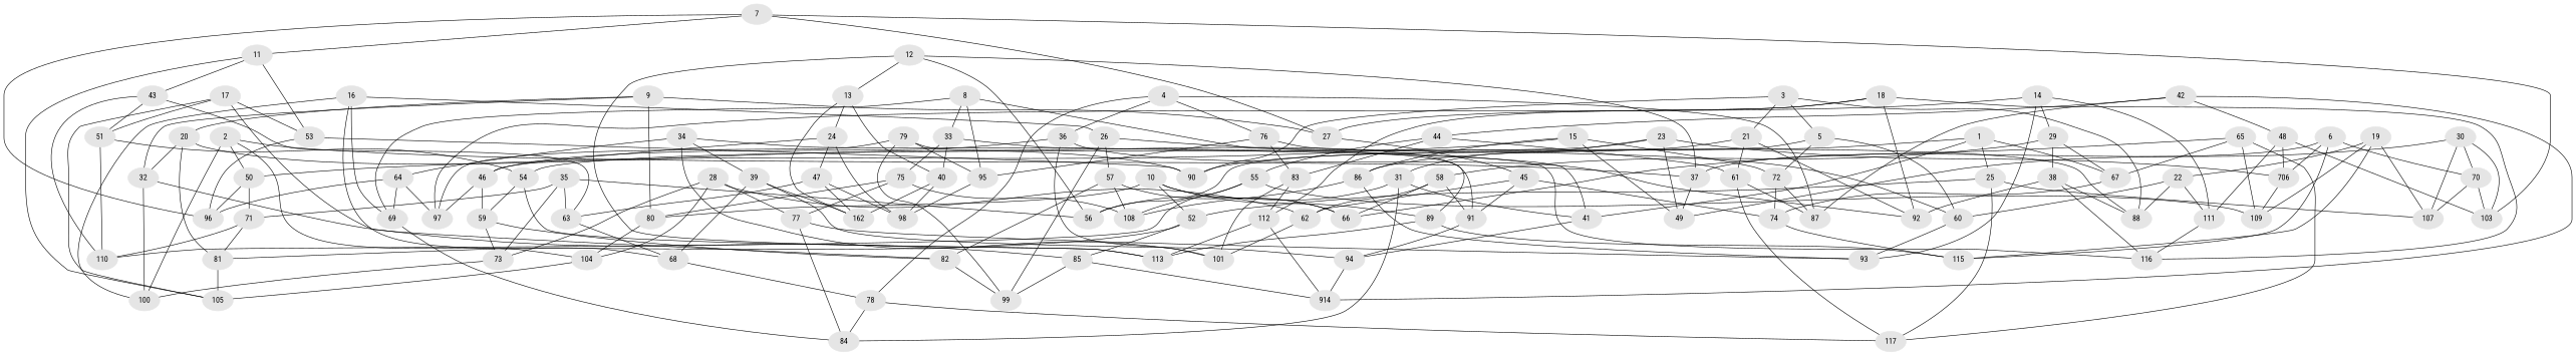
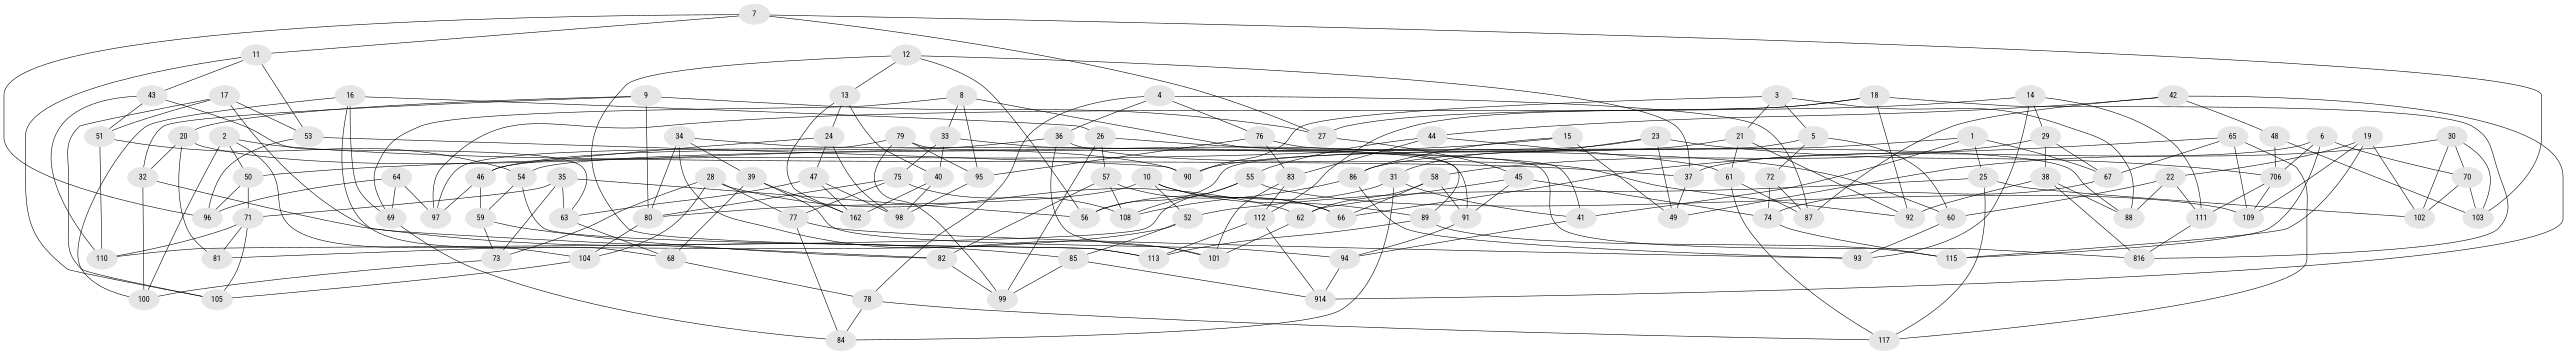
  graph {
    fontname="Roboto Condensed"
    node [color=gray90 fontname="Roboto Condensed" style=filled]
    edge [fontname="Roboto Condensed"]
    1
    25
    41
    67
    86
    52
-   107
+   107 [label=102]
    117
    94
    74
    93
    108
    2
    37
    50
    100
    104
    49
    96
    71
    105
    3
    5
    21
    88
    90
    56
    60
    72
    92
    61
    4
    36
    76
    78
    87
    46
    101
    95
    83
    84
    6
    70
    n44 [label=706]
    115
    103
    109
    7
    11
    27
    43
    53
    45
    8
    33
    69
    89
    40
    75
    113
    98
    9
    20
    32
    80
    81
    85
    10
    66
    51
    63
    110
    12
    13
    24
    n76 [label=162]
    47
    14
    29
    97
    111
    38
    58
-   116
+   116 [label=816]
    15
    16
    26
    68
    57
    99
    17
    82
    54
    18
    112
    n96 [label=914]
    19
    22
    23
    31
    59
    62
    91
    28
    73
    77
    30
    34
    39
    64
    35
    42
    44
    48
    55
    65
    79
    1 -- 25
    1 -- 41
    1 -- 67
    1 -- 86
    25 -- 52
    25 -- 107
    25 -- 117
    41 -- 94
    67 -- 74
    86 -- 93
    86 -- 108
    52 -- 81
    52 -- 85
    94 -- n96
    74 -- 115
    2 -- 37
    2 -- 50
    2 -- 100
    2 -- 104
    37 -- 49
    50 -- 96
    50 -- 71
    104 -- 105
    71 -- 81
    71 -- 110
    3 -- 5
    3 -- 21
    3 -- 88
    3 -- 90
    5 -- 56
    5 -- 60
    5 -- 72
    21 -- 90
    21 -- 92
    21 -- 61
    60 -- 93
    72 -- 74
    72 -- 87
    61 -- 117
    61 -- 87
    4 -- 36
    4 -- 76
    4 -- 78
    4 -- 87
    36 -- 92
    36 -- 46
    36 -- 101
    76 -- 88
    76 -- 95
    76 -- 83
    78 -- 117
    78 -- 84
    46 -- 97
    46 -- 59
    95 -- 98
    83 -- 101
    83 -- 112
    6 -- 37
    6 -- 70
    6 -- n44
    6 -- 115
    70 -- 107
    70 -- 103
    n44 -- 109
    7 -- 96
    7 -- 103
    7 -- 11
    7 -- 27
    11 -- 105
    11 -- 43
    11 -- 53
    27 -- 45
    43 -- 51
    43 -- 63
    43 -- 110
    53 -- 96
    53 -- 90
    45 -- 74
    45 -- 62
    45 -- 91
    8 -- 95
    8 -- 33
    8 -- 69
    8 -- 89
    33 -- 41
    33 -- 40
    33 -- 75
    69 -- 84
    89 -- 115
    89 -- 113
    40 -- 98
    40 -- n76
    75 -- 108
    75 -- 80
    75 -- 77
    9 -- 27
    9 -- 20
    9 -- 32
    9 -- 80
    20 -- 90
    20 -- 32
    20 -- 81
    32 -- 100
    32 -- 85
    80 -- 104
-   81 -- 105
+   71 -- 105
    85 -- 99
    85 -- n96
    10 -- 52
    10 -- 89
    10 -- 80
    10 -- 66
    51 -- 110
    51 -- 54
    63 -- 68
    12 -- 37
    12 -- 56
    12 -- 113
    12 -- 13
    13 -- 40
    13 -- 24
    13 -- n76
    24 -- 46
    24 -- 98
    24 -- 47
    47 -- 98
    47 -- 63
    47 -- n76
    14 -- 93
    14 -- 29
    14 -- 97
    14 -- 111
    29 -- 67
    29 -- 38
    29 -- 58
    111 -- 116
    38 -- 88
    38 -- 92
    38 -- 116
    58 -- 66
    58 -- 62
    58 -- 91
    15 -- 86
    15 -- 50
    15 -- 49
-   15 -- 72
    16 -- 100
    16 -- 69
    16 -- 26
    16 -- 68
    26 -- 60
    26 -- 57
    26 -- 99
    68 -- 78
    57 -- 108
    57 -- 66
    57 -- 82
    17 -- 105
    17 -- 53
    17 -- 51
    17 -- 82
    82 -- 99
    54 -- 113
    54 -- 59
    18 -- 92
    18 -- 27
    18 -- 116
    18 -- 112
    112 -- 113
    112 -- n96
    19 -- 107
    19 -- 115
    19 -- 109
    19 -- 22
    22 -- 88
    22 -- 60
    22 -- 111
    23 -- 49
    23 -- n44
    23 -- 54
    23 -- 31
    31 -- 41
    31 -- 56
    31 -- 84
    59 -- 82
    59 -- 73
    62 -- 101
    91 -- 94
    28 -- 104
    28 -- 62
    28 -- 73
    28 -- 77
    73 -- 100
    77 -- 93
    77 -- 84
    30 -- 107
    30 -- 49
    30 -- 70
    30 -- 103
    34 -- 101
    34 -- 116
    34 -- 39
-   34 -- 64
+   34 -- 80
    39 -- 94
    39 -- n76
    39 -- 68
    64 -- 96
    64 -- 69
    64 -- 97
    35 -- 71
    35 -- 56
    35 -- 63
    35 -- 73
    42 -- 87
    42 -- n96
    42 -- 44
    42 -- 48
    44 -- 61
    44 -- 83
    44 -- 55
    48 -- n44
    48 -- 103
-   48 -- 111
+   n44 -- 111
    55 -- 108
    55 -- 109
    55 -- 110
    65 -- 67
    65 -- 117
    65 -- 109
    65 -- 66
    79 -- 95
    79 -- 97
    79 -- 99
    79 -- 91
  }
